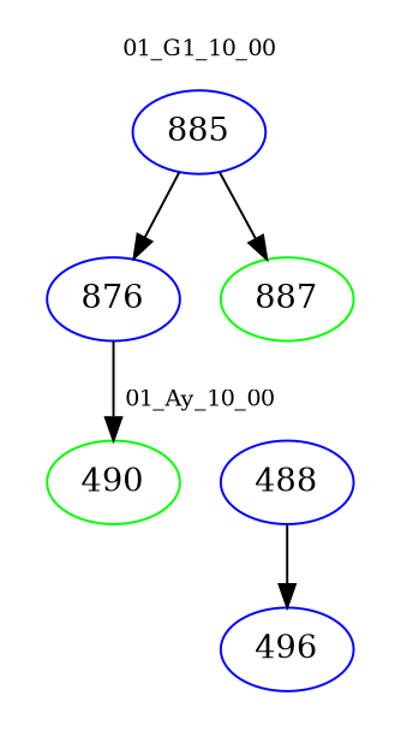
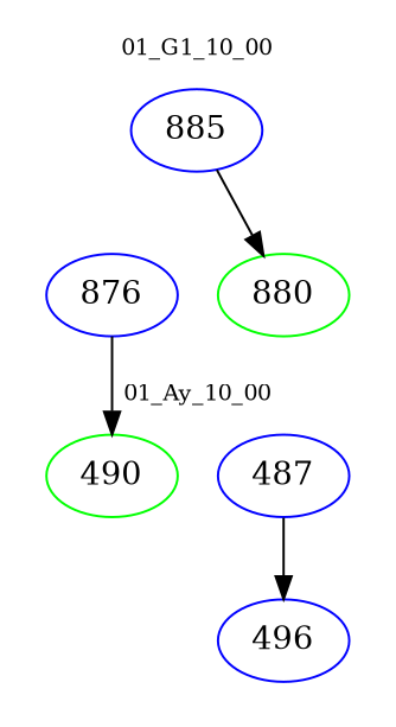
  digraph {
    node [color=blue]
    edge [color=black]
-   n1 [label=488]
+   n1 [label=487]
    n2 [label=496]
    n3 [color=green label=490]
    n4 [label=885]
    n5 [label=876]
-   n6 [color=green label=887]
+   n6 [color=green label=880]
    subgraph cluster_1 {
      color=white
      fontsize=10
      label="01_Ay_10_00"
      n1
      n2
      n3
    }
    subgraph cluster_2 {
      color=white
      fontsize=10
      label="01_G1_10_00"
      n4
      n5
      n6
    }
    n1 -> n2
-   n4 -> n5
    n4 -> n6
    n5 -> n3
  }
